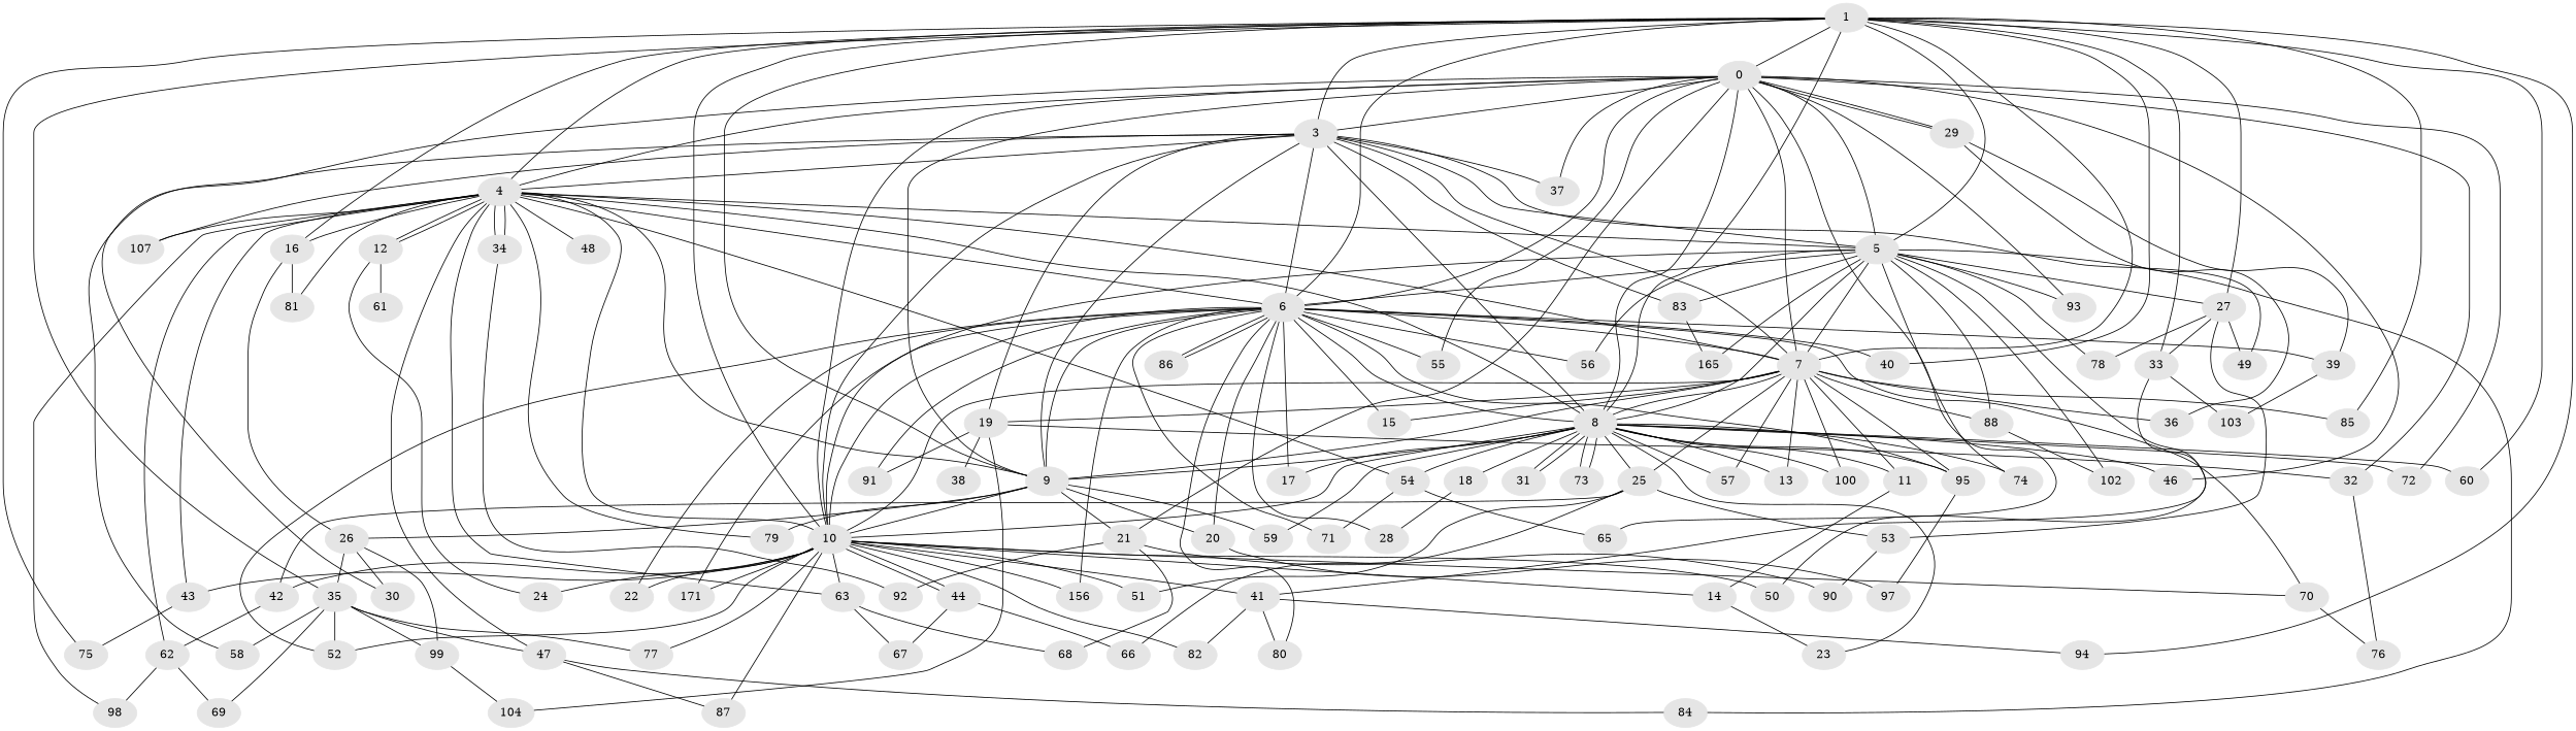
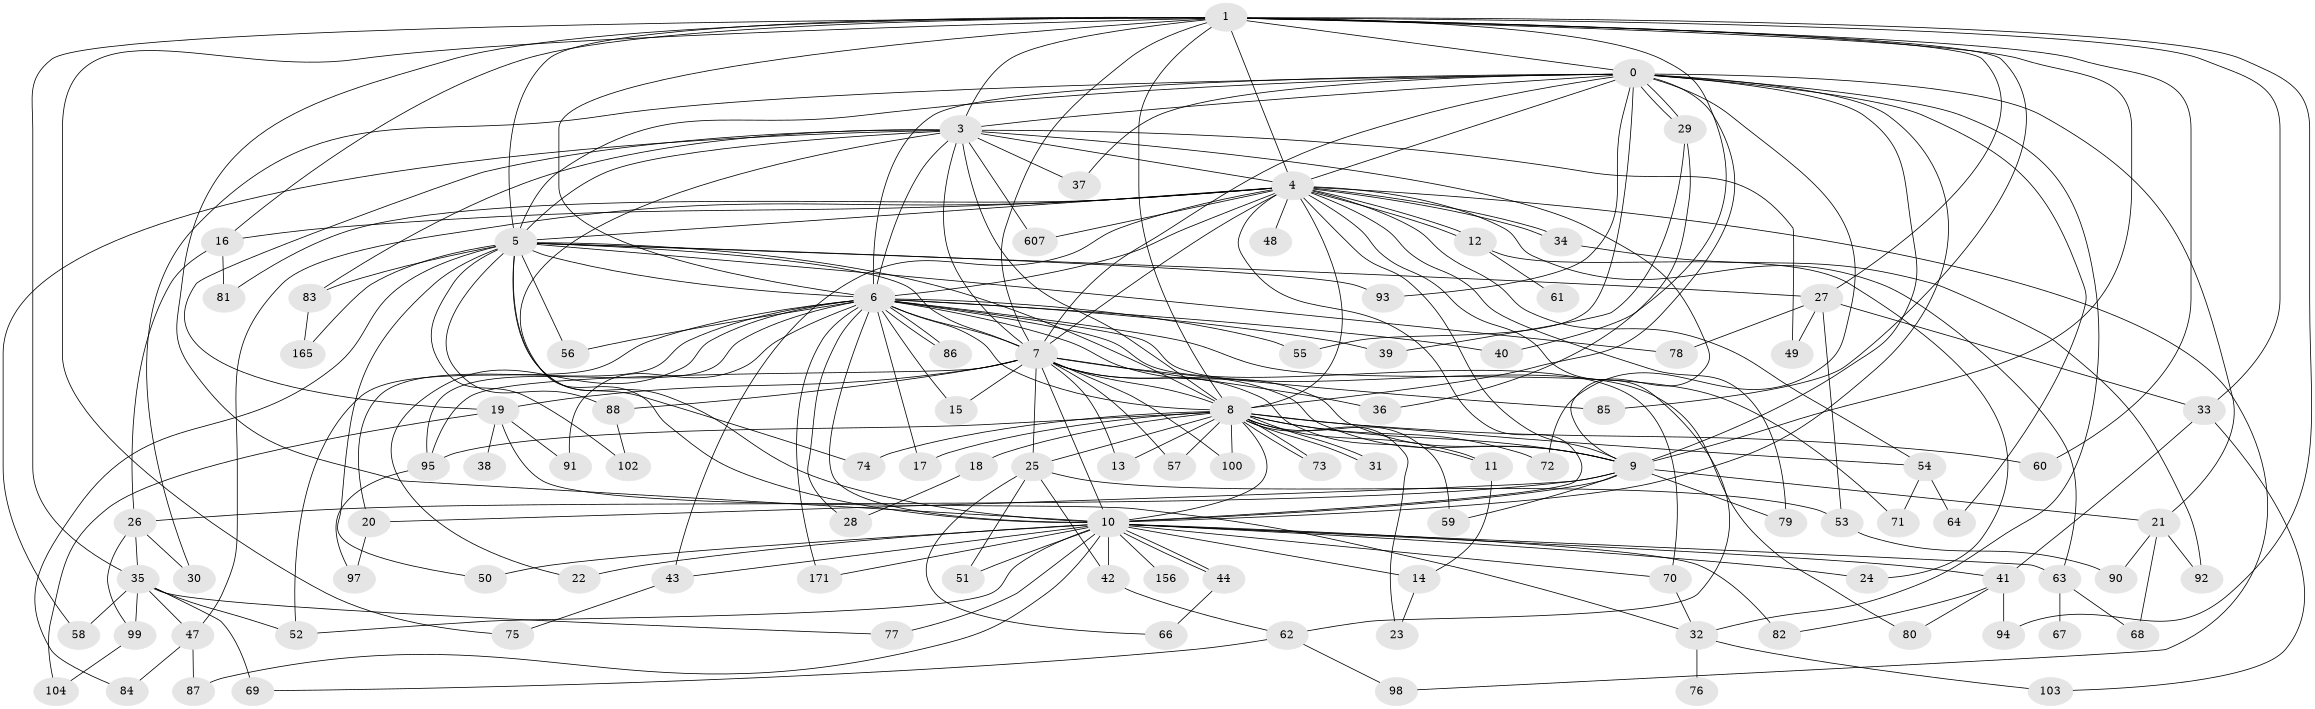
  graph {
    node [color=gray90 style=filled]
    n1 [label=0]
    1
    3
    4
    5
    6
    7
    8
    9
    10
    16
    27
    33
    35
    40
    60
    75
    85
    94
    21
    29
    30
    32
    37
-   46
    55
-   64 [label=65]
+   64
    72
    93
    19
    49
    58
    83
-   107
+   107 [label=607]
    12
    34
    43
    47
    48
    54
    62
    63
    79
    81
    98
    50
    56
    74
    78
    84
    88
    102
    n53 [label=165]
    15
    17
    20
    22
    28
    39
    52
    70
    71
    80
    86
    91
    95
    n67 [label=171]
    n68 [label=156]
    11
    13
    25
    36
    57
    100
    18
    23
    31
    59
    73
    26
    14
    24
    41
    42
    44
    51
    77
    82
    87
    53
    103
    99
    69
    68
    90
    92
    76
    38
    104
    61
    67
    97
    66
    n1 -- 3
    n1 -- 4
    n1 -- 5
    n1 -- 6
    n1 -- 7
    n1 -- 8
    n1 -- 9
    n1 -- 10
    n1 -- 21
    n1 -- 29
    n1 -- 29
    n1 -- 30
    n1 -- 32
    n1 -- 37
-   n1 -- 46
    n1 -- 55
    n1 -- 64
    n1 -- 72
    n1 -- 93
    1 -- n1
    1 -- 3
    1 -- 4
    1 -- 5
    1 -- 6
    1 -- 7
    1 -- 8
    1 -- 9
    1 -- 10
    1 -- 16
    1 -- 27
    1 -- 33
    1 -- 35
    1 -- 40
    1 -- 60
    1 -- 75
    1 -- 85
    1 -- 94
    3 -- 4
    3 -- 5
    3 -- 6
    3 -- 7
    3 -- 8
    3 -- 9
    3 -- 10
    3 -- 37
    3 -- 19
    3 -- 49
    3 -- 58
    3 -- 83
    3 -- 107
    4 -- 5
    4 -- 6
    4 -- 7
    4 -- 8
    4 -- 9
    4 -- 10
    4 -- 16
    4 -- 107
    4 -- 12
    4 -- 12
    4 -- 34
    4 -- 34
    4 -- 43
    4 -- 47
    4 -- 48
    4 -- 54
    4 -- 62
    4 -- 63
    4 -- 79
    4 -- 81
    4 -- 98
    5 -- 6
    5 -- 7
    5 -- 8
    5 -- 10
    5 -- 27
    5 -- 93
    5 -- 83
    5 -- 50
    5 -- 56
    5 -- 74
    5 -- 78
    5 -- 84
    5 -- 88
    5 -- 102
    5 -- n53
    6 -- 7
    6 -- 8
    6 -- 9
    6 -- 10
    6 -- 40
    6 -- 55
    6 -- 56
    6 -- 15
    6 -- 17
    6 -- 20
    6 -- 22
    6 -- 28
    6 -- 39
    6 -- 52
    6 -- 70
    6 -- 71
    6 -- 80
    6 -- 86
    6 -- 86
    6 -- 91
    6 -- 95
    6 -- n67
-   6 -- n68
    7 -- 8
    7 -- 9
    7 -- 10
    7 -- 85
    7 -- 19
    7 -- 88
    7 -- 15
    7 -- 95
    7 -- 11
    7 -- 13
    7 -- 25
    7 -- 36
    7 -- 57
    7 -- 100
    8 -- 9
    8 -- 10
    8 -- 60
-   8 -- 46
    8 -- 72
    8 -- 54
    8 -- 74
    8 -- 17
    8 -- 95
    8 -- 11
    8 -- 13
    8 -- 25
    8 -- 57
    8 -- 100
    8 -- 18
    8 -- 23
    8 -- 31
    8 -- 31
    8 -- 59
    8 -- 73
    8 -- 73
    9 -- 10
    9 -- 21
    9 -- 79
    9 -- 20
    9 -- 59
    9 -- 26
    10 -- 43
    10 -- 63
    10 -- 50
    10 -- 22
    10 -- 52
    10 -- 70
    10 -- n67
    10 -- n68
    10 -- 14
    10 -- 24
    10 -- 41
    10 -- 42
    10 -- 44
    10 -- 44
    10 -- 51
    10 -- 77
    10 -- 82
    10 -- 87
    16 -- 81
    16 -- 26
    27 -- 33
    27 -- 49
    27 -- 78
    27 -- 53
    33 -- 41
    33 -- 103
    35 -- 58
    35 -- 47
    35 -- 52
    35 -- 77
    35 -- 99
    35 -- 69
    21 -- 68
    21 -- 90
    21 -- 92
    29 -- 39
    29 -- 36
    32 -- 76
    19 -- 32
    19 -- 91
    19 -- 38
    19 -- 104
    83 -- n53
    12 -- 24
    12 -- 61
    34 -- 92
    43 -- 75
    47 -- 84
    47 -- 87
    54 -- 64
    54 -- 71
    62 -- 98
    62 -- 69
    63 -- 68
    63 -- 67
    88 -- 102
    20 -- 97
-   39 -- 103
-   70 -- 76
+   32 -- 103
+   70 -- 32
    95 -- 97
    11 -- 14
    25 -- 42
    25 -- 51
    25 -- 53
    25 -- 66
    18 -- 28
    26 -- 35
    26 -- 30
    26 -- 99
    14 -- 23
    41 -- 94
    41 -- 80
    41 -- 82
    42 -- 62
-   44 -- 67
    44 -- 66
    53 -- 90
    99 -- 104
  }
